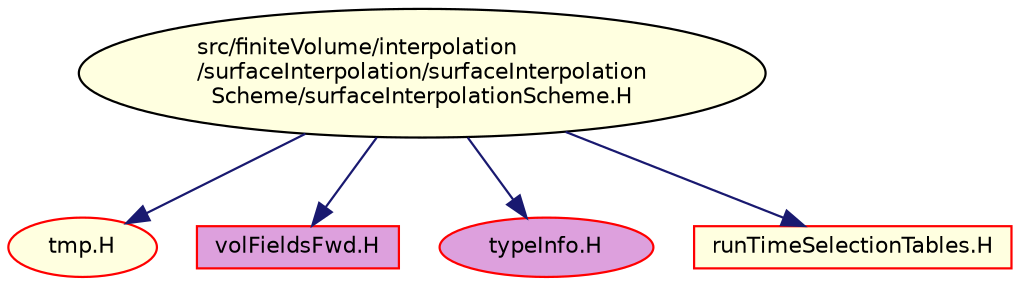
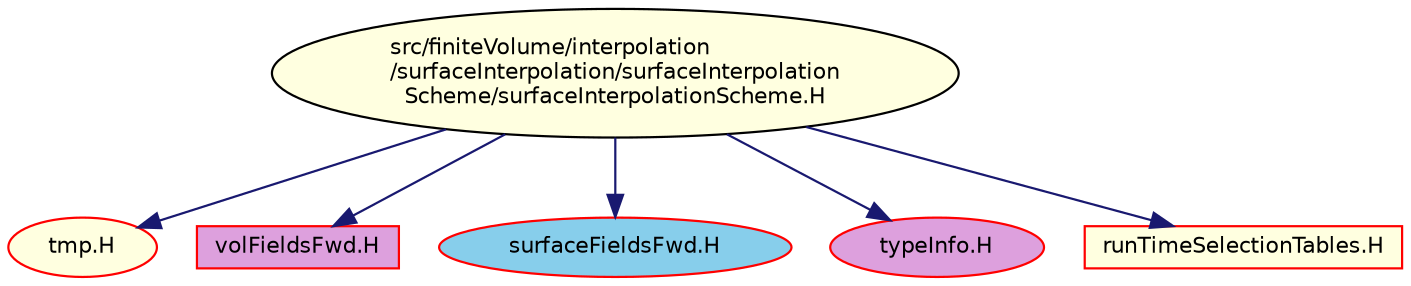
  digraph {
    node [color=red fillcolor=lightyellow fontname=Helvetica fontsize=10 shape=ellipse style=filled]
    edge [color=midnightblue fontname=Helvetica fontsize=10 labelfontname=Helvetica labelfontsize=10 style=solid]
    n1 [color=black fontcolor=black height=0.2 label="src/finiteVolume/interpolation\l/surfaceInterpolation/surfaceInterpolation\lScheme/surfaceInterpolationScheme.H" width=0.4]
    n2 [height=0.2 label="tmp.H" width=0.4]
    n3 [fillcolor=plum height=0.2 label="volFieldsFwd.H" shape=box width=0.4]
+   n4 [fillcolor=skyblue height=0.2 label="surfaceFieldsFwd.H" width=0.4]
    n5 [fillcolor=plum height=0.2 label="typeInfo.H" width=0.4]
    n6 [height=0.2 label="runTimeSelectionTables.H" shape=box width=0.4]
    n1 -> n2
    n1 -> n3
+   n1 -> n4
    n1 -> n5
    n1 -> n6
  }
